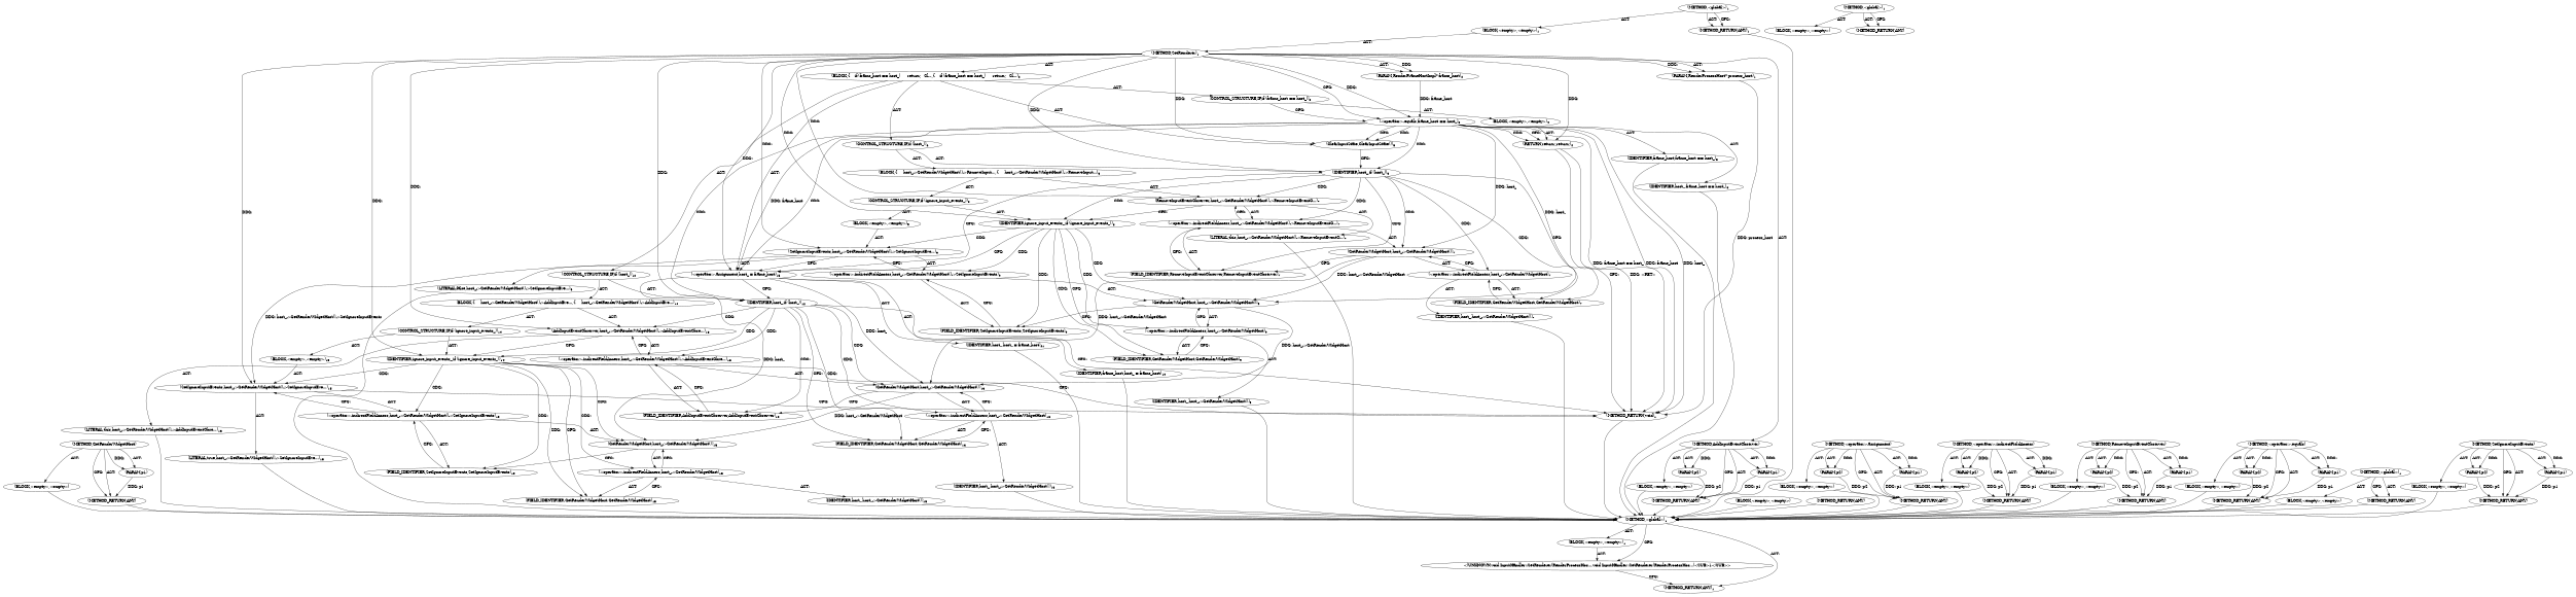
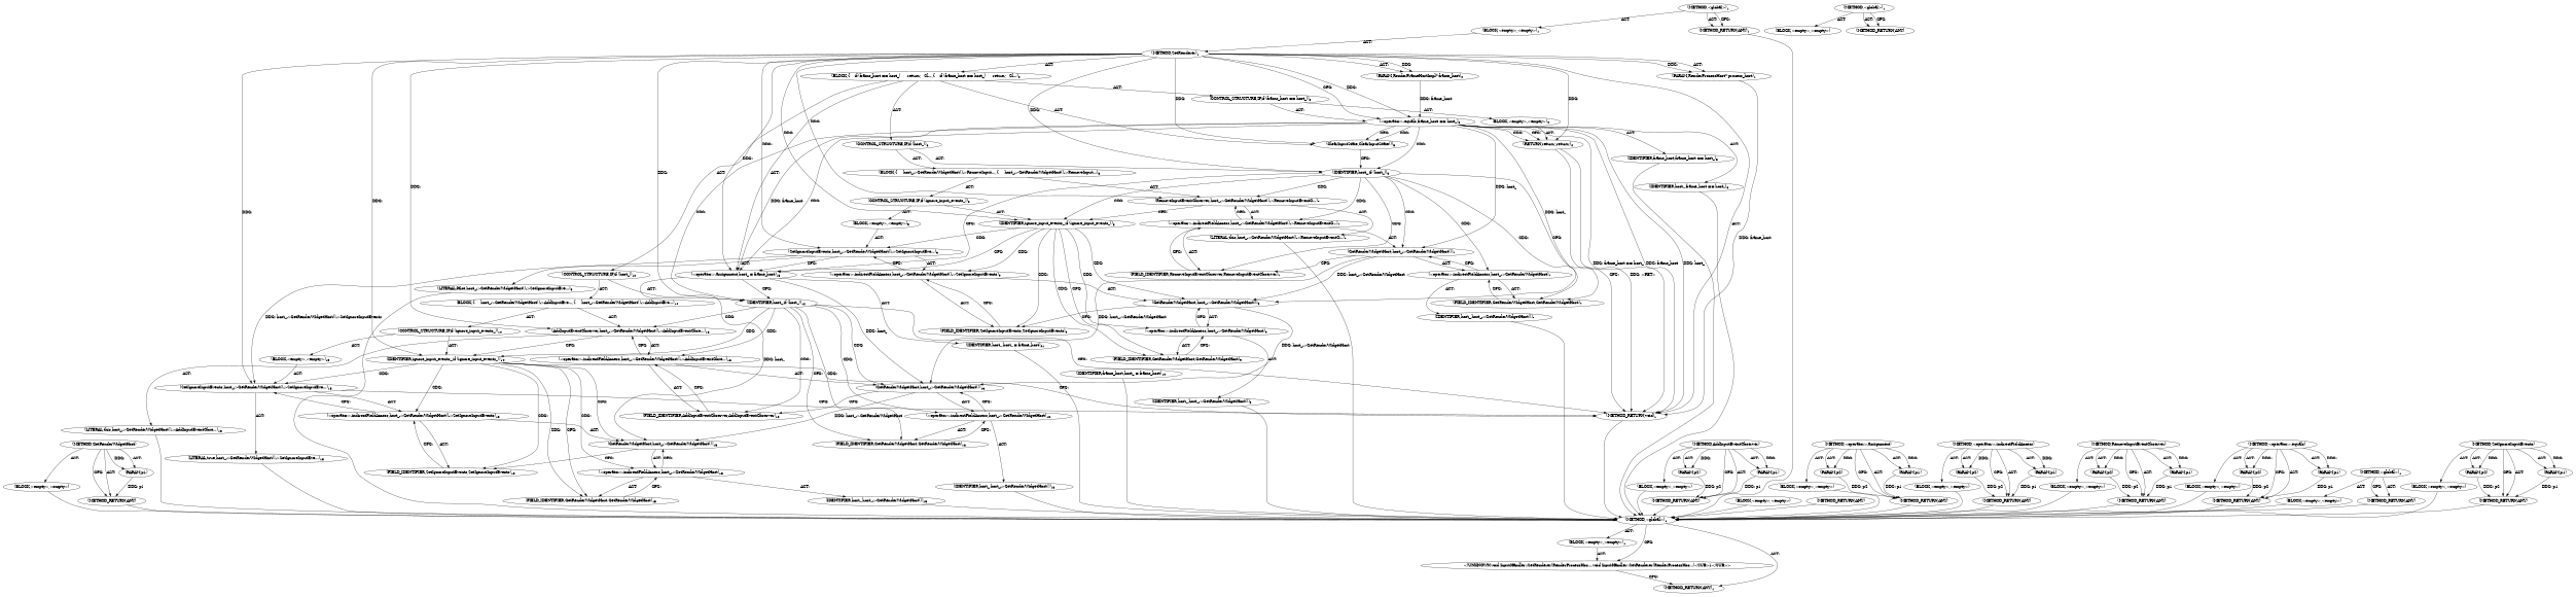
  digraph {
    n1 [label=<(METHOD,GetRenderWidgetHost)>]
    n2 [label=<(PARAM,p1)>]
    n3 [label=<(BLOCK,&lt;empty&gt;,&lt;empty&gt;)>]
    n4 [label=<(METHOD_RETURN,ANY)>]
    n5 [label=<(METHOD,&lt;global&gt;)<SUB>1</SUB>>]
    n6 [label=<(BLOCK,&lt;empty&gt;,&lt;empty&gt;)<SUB>1</SUB>>]
    n7 [label="<(UNKNOWN,void InputHandler::SetRenderer(RenderProcessHos...,void InputHandler::SetRenderer(RenderProcessHos...)<SUB>1</SUB>>"]
    n8 [label=<(METHOD_RETURN,ANY)<SUB>1</SUB>>]
    n9 [label=<(METHOD,&lt;global&gt;)<SUB>1</SUB>>]
    n10 [label=<(BLOCK,&lt;empty&gt;,&lt;empty&gt;)<SUB>1</SUB>>]
    n11 [label=<(METHOD_RETURN,ANY)<SUB>1</SUB>>]
    n12 [label=<(METHOD,SetRenderer)<SUB>1</SUB>>]
    n13 [label=<(PARAM,RenderProcessHost* process_host)<SUB>1</SUB>>]
    n14 [label=<(PARAM,RenderFrameHostImpl* frame_host)<SUB>2</SUB>>]
    n15 [label=<(BLOCK,{    if (frame_host == host_)      return;   Cl...,{    if (frame_host == host_)      return;   Cl...)<SUB>2</SUB>>]
    n16 [label=<(&lt;operator&gt;.equals,frame_host == host_)<SUB>3</SUB>>]
    n17 [label=<(RETURN,return;,return;)<SUB>4</SUB>>]
    n18 [label=<(ClearInputState,ClearInputState())<SUB>5</SUB>>]
    n19 [label=<(IDENTIFIER,host_,if (host_))<SUB>6</SUB>>]
    n20 [label=<(RemoveInputEventObserver,host_-&gt;GetRenderWidgetHost()-&gt;RemoveInputEventO...)<SUB>7</SUB>>]
    n21 [label=<(IDENTIFIER,ignore_input_events_,if (ignore_input_events_))<SUB>8</SUB>>]
    n22 [label=<(SetIgnoreInputEvents,host_-&gt;GetRenderWidgetHost()-&gt;SetIgnoreInputEve...)<SUB>9</SUB>>]
    n23 [label=<(&lt;operator&gt;.assignment,host_ = frame_host)<SUB>15</SUB>>]
    n24 [label=<(IDENTIFIER,host_,if (host_))<SUB>12</SUB>>]
    n25 [label=<(AddInputEventObserver,host_-&gt;GetRenderWidgetHost()-&gt;AddInputEventObse...)<SUB>13</SUB>>]
    n26 [label=<(IDENTIFIER,ignore_input_events_,if (ignore_input_events_))<SUB>14</SUB>>]
    n27 [label=<(SetIgnoreInputEvents,host_-&gt;GetRenderWidgetHost()-&gt;SetIgnoreInputEve...)<SUB>15</SUB>>]
    n28 [label=<(METHOD_RETURN,void)<SUB>1</SUB>>]
    n29 [label=<(CONTROL_STRUCTURE,IF,if (frame_host == host_))<SUB>3</SUB>>]
    n30 [label=<(CONTROL_STRUCTURE,IF,if (host_))<SUB>6</SUB>>]
    n31 [label=<(CONTROL_STRUCTURE,IF,if (host_))<SUB>12</SUB>>]
    n32 [label=<(IDENTIFIER,frame_host,frame_host == host_)<SUB>3</SUB>>]
    n33 [label=<(IDENTIFIER,host_,frame_host == host_)<SUB>3</SUB>>]
    n34 [label=<(GetRenderWidgetHost,host_-&gt;GetRenderWidgetHost())<SUB>7</SUB>>]
    n35 [label=<(GetRenderWidgetHost,host_-&gt;GetRenderWidgetHost())<SUB>9</SUB>>]
    n36 [label=<(&lt;operator&gt;.indirectFieldAccess,host_-&gt;GetRenderWidgetHost()-&gt;RemoveInputEventO...)<SUB>7</SUB>>]
    n37 [label=<(&lt;operator&gt;.indirectFieldAccess,host_-&gt;GetRenderWidgetHost)<SUB>7</SUB>>]
    n38 [label=<(FIELD_IDENTIFIER,GetRenderWidgetHost,GetRenderWidgetHost)<SUB>7</SUB>>]
    n39 [label=<(FIELD_IDENTIFIER,RemoveInputEventObserver,RemoveInputEventObserver)<SUB>7</SUB>>]
    n40 [label=<(LITERAL,this,host_-&gt;GetRenderWidgetHost()-&gt;RemoveInputEventO...)<SUB>7</SUB>>]
    n41 [label=<(&lt;operator&gt;.indirectFieldAccess,host_-&gt;GetRenderWidgetHost()-&gt;SetIgnoreInputEvents)<SUB>9</SUB>>]
    n42 [label=<(&lt;operator&gt;.indirectFieldAccess,host_-&gt;GetRenderWidgetHost)<SUB>9</SUB>>]
    n43 [label=<(FIELD_IDENTIFIER,GetRenderWidgetHost,GetRenderWidgetHost)<SUB>9</SUB>>]
    n44 [label=<(FIELD_IDENTIFIER,SetIgnoreInputEvents,SetIgnoreInputEvents)<SUB>9</SUB>>]
    n45 [label=<(LITERAL,false,host_-&gt;GetRenderWidgetHost()-&gt;SetIgnoreInputEve...)<SUB>9</SUB>>]
    n46 [label=<(GetRenderWidgetHost,host_-&gt;GetRenderWidgetHost())<SUB>13</SUB>>]
    n47 [label=<(IDENTIFIER,host_,host_ = frame_host)<SUB>21</SUB>>]
    n48 [label=<(IDENTIFIER,frame_host,host_ = frame_host)<SUB>10</SUB>>]
    n49 [label=<(GetRenderWidgetHost,host_-&gt;GetRenderWidgetHost())<SUB>15</SUB>>]
    n50 [label=<(&lt;operator&gt;.indirectFieldAccess,host_-&gt;GetRenderWidgetHost()-&gt;AddInputEventObse...)<SUB>13</SUB>>]
    n51 [label=<(&lt;operator&gt;.indirectFieldAccess,host_-&gt;GetRenderWidgetHost)<SUB>13</SUB>>]
    n52 [label=<(FIELD_IDENTIFIER,GetRenderWidgetHost,GetRenderWidgetHost)<SUB>13</SUB>>]
    n53 [label=<(FIELD_IDENTIFIER,AddInputEventObserver,AddInputEventObserver)<SUB>13</SUB>>]
    n54 [label=<(LITERAL,this,host_-&gt;GetRenderWidgetHost()-&gt;AddInputEventObse...)<SUB>13</SUB>>]
    n55 [label=<(&lt;operator&gt;.indirectFieldAccess,host_-&gt;GetRenderWidgetHost()-&gt;SetIgnoreInputEvents)<SUB>15</SUB>>]
    n56 [label=<(&lt;operator&gt;.indirectFieldAccess,host_-&gt;GetRenderWidgetHost)<SUB>15</SUB>>]
    n57 [label=<(FIELD_IDENTIFIER,GetRenderWidgetHost,GetRenderWidgetHost)<SUB>15</SUB>>]
    n58 [label=<(FIELD_IDENTIFIER,SetIgnoreInputEvents,SetIgnoreInputEvents)<SUB>15</SUB>>]
    n59 [label=<(LITERAL,true,host_-&gt;GetRenderWidgetHost()-&gt;SetIgnoreInputEve...)<SUB>15</SUB>>]
    n60 [label=<(BLOCK,&lt;empty&gt;,&lt;empty&gt;)<SUB>4</SUB>>]
    n61 [label=<(BLOCK,{     host_-&gt;GetRenderWidgetHost()-&gt;RemoveInput...,{     host_-&gt;GetRenderWidgetHost()-&gt;RemoveInput...)<SUB>6</SUB>>]
    n62 [label=<(BLOCK,{     host_-&gt;GetRenderWidgetHost()-&gt;AddInputEve...,{     host_-&gt;GetRenderWidgetHost()-&gt;AddInputEve...)<SUB>12</SUB>>]
    n63 [label=<(CONTROL_STRUCTURE,IF,if (ignore_input_events_))<SUB>8</SUB>>]
    n64 [label=<(IDENTIFIER,host_,host_-&gt;GetRenderWidgetHost())<SUB>7</SUB>>]
    n65 [label=<(BLOCK,&lt;empty&gt;,&lt;empty&gt;)<SUB>9</SUB>>]
    n66 [label=<(IDENTIFIER,host_,host_-&gt;GetRenderWidgetHost())<SUB>9</SUB>>]
    n67 [label=<(CONTROL_STRUCTURE,IF,if (ignore_input_events_))<SUB>14</SUB>>]
    n68 [label=<(IDENTIFIER,host_,host_-&gt;GetRenderWidgetHost())<SUB>13</SUB>>]
    n69 [label=<(BLOCK,&lt;empty&gt;,&lt;empty&gt;)<SUB>15</SUB>>]
    n70 [label=<(IDENTIFIER,host_,host_-&gt;GetRenderWidgetHost())<SUB>15</SUB>>]
    n71 [label=<(BLOCK,&lt;empty&gt;,&lt;empty&gt;)>]
    n72 [label=<(METHOD_RETURN,ANY)>]
    n73 [label=<(METHOD,AddInputEventObserver)>]
    n74 [label=<(PARAM,p1)>]
    n75 [label=<(PARAM,p2)>]
    n76 [label=<(BLOCK,&lt;empty&gt;,&lt;empty&gt;)>]
    n77 [label=<(METHOD_RETURN,ANY)>]
    n78 [label=<(METHOD,&lt;operator&gt;.assignment)>]
    n79 [label=<(PARAM,p1)>]
    n80 [label=<(PARAM,p2)>]
    n81 [label=<(BLOCK,&lt;empty&gt;,&lt;empty&gt;)>]
    n82 [label=<(METHOD_RETURN,ANY)>]
    n83 [label=<(METHOD,&lt;operator&gt;.indirectFieldAccess)>]
    n84 [label=<(PARAM,p1)>]
    n85 [label=<(PARAM,p2)>]
    n86 [label=<(BLOCK,&lt;empty&gt;,&lt;empty&gt;)>]
    n87 [label=<(METHOD_RETURN,ANY)>]
    n88 [label=<(METHOD,RemoveInputEventObserver)>]
    n89 [label=<(PARAM,p1)>]
    n90 [label=<(PARAM,p2)>]
    n91 [label=<(BLOCK,&lt;empty&gt;,&lt;empty&gt;)>]
    n92 [label=<(METHOD_RETURN,ANY)>]
    n93 [label=<(METHOD,&lt;operator&gt;.equals)>]
    n94 [label=<(PARAM,p1)>]
    n95 [label=<(PARAM,p2)>]
    n96 [label=<(BLOCK,&lt;empty&gt;,&lt;empty&gt;)>]
    n97 [label=<(METHOD_RETURN,ANY)>]
    n98 [label=<(METHOD,&lt;global&gt;)<SUB>1</SUB>>]
    n99 [label=<(BLOCK,&lt;empty&gt;,&lt;empty&gt;)>]
    n100 [label=<(METHOD_RETURN,ANY)>]
    n101 [label=<(METHOD,SetIgnoreInputEvents)>]
    n102 [label=<(PARAM,p1)>]
    n103 [label=<(PARAM,p2)>]
    n104 [label=<(BLOCK,&lt;empty&gt;,&lt;empty&gt;)>]
    n105 [label=<(METHOD_RETURN,ANY)>]
    n106 [label=<(METHOD,&lt;global&gt;)<SUB>1</SUB>>]
    n107 [label=<(BLOCK,&lt;empty&gt;,&lt;empty&gt;)>]
    n108 [label=<(METHOD_RETURN,ANY)>]
    n1 -> n2 [label="AST: "]
    n1 -> n2 [label="DDG: "]
    n1 -> n3 [label="AST: "]
    n1 -> n4 [label="AST: "]
    n1 -> n4 [label="CFG: "]
    n2 -> n4 [label="DDG: p1"]
    n3 -> n5
    n4 -> n5
    n5 -> n6 [label="AST: "]
    n5 -> n7 [label="CFG: "]
    n5 -> n8 [label="AST: "]
    n6 -> n7 [label="AST: "]
    n7 -> n8 [label="CFG: "]
    n9 -> n10 [label="AST: "]
    n9 -> n11 [label="AST: "]
    n9 -> n11 [label="CFG: "]
    n10 -> n12 [label="AST: "]
    n11 -> n5
    n12 -> n13 [label="AST: "]
    n12 -> n13 [label="DDG: "]
    n12 -> n14 [label="AST: "]
    n12 -> n14 [label="DDG: "]
    n12 -> n15 [label="AST: "]
    n12 -> n16 [label="CFG: "]
    n12 -> n16 [label="DDG: "]
    n12 -> n17 [label="DDG: "]
    n12 -> n18 [label="DDG: "]
    n12 -> n19 [label="DDG: "]
    n12 -> n20 [label="DDG: "]
    n12 -> n21 [label="DDG: "]
    n12 -> n22 [label="DDG: "]
    n12 -> n23 [label="DDG: "]
    n12 -> n24 [label="DDG: "]
    n12 -> n25 [label="DDG: "]
    n12 -> n26 [label="DDG: "]
    n12 -> n27 [label="DDG: "]
-   n12 -> n73 [label="AST: "]
-   n13 -> n28 [label="DDG: process_host"]
+   n12 -> n28 [label="AST: "]
+   n13 -> n28 [label="DDG: frame_host"]
    n14 -> n16 [label="DDG: frame_host"]
    n15 -> n18 [label="AST: "]
    n15 -> n23 [label="AST: "]
    n15 -> n29 [label="AST: "]
    n15 -> n30 [label="AST: "]
    n15 -> n31 [label="AST: "]
    n16 -> n17 [label="CFG: "]
    n16 -> n17 [label="CDG: "]
    n16 -> n18 [label="CFG: "]
    n16 -> n18 [label="CDG: "]
    n16 -> n19 [label="CDG: "]
    n16 -> n23 [label="DDG: frame_host"]
    n16 -> n23 [label="CDG: "]
    n16 -> n24 [label="CDG: "]
    n16 -> n28 [label="DDG: frame_host"]
    n16 -> n28 [label="DDG: host_"]
    n16 -> n28 [label="DDG: frame_host == host_"]
    n16 -> n32 [label="AST: "]
    n16 -> n33 [label="AST: "]
    n16 -> n34 [label="DDG: host_"]
    n16 -> n35 [label="DDG: host_"]
    n17 -> n28 [label="CFG: "]
    n17 -> n28 [label="DDG: &lt;RET&gt;"]
    n18 -> n19 [label="CFG: "]
    n19 -> n20 [label="CDG: "]
    n19 -> n21 [label="CDG: "]
    n19 -> n23 [label="CFG: "]
    n19 -> n34 [label="CDG: "]
    n19 -> n36 [label="CDG: "]
    n19 -> n37 [label="CDG: "]
    n19 -> n38 [label="CFG: "]
    n19 -> n38 [label="CDG: "]
    n19 -> n39 [label="CDG: "]
    n20 -> n21 [label="CFG: "]
    n20 -> n36 [label="AST: "]
    n20 -> n40 [label="AST: "]
    n21 -> n22 [label="CDG: "]
    n21 -> n23 [label="CFG: "]
    n21 -> n35 [label="CDG: "]
    n21 -> n41 [label="CDG: "]
    n21 -> n42 [label="CDG: "]
    n21 -> n43 [label="CFG: "]
    n21 -> n43 [label="CDG: "]
    n21 -> n44 [label="CDG: "]
    n22 -> n23 [label="CFG: "]
    n22 -> n27 [label="DDG: host_-&gt;GetRenderWidgetHost()-&gt;SetIgnoreInputEvents"]
    n22 -> n41 [label="AST: "]
    n22 -> n45 [label="AST: "]
    n23 -> n24 [label="CFG: "]
    n23 -> n46 [label="DDG: host_"]
    n23 -> n47 [label="AST: "]
-   n23 -> n48 [label="AST: "]
    n23 -> n49 [label="DDG: host_"]
    n24 -> n25 [label="CDG: "]
    n24 -> n26 [label="CDG: "]
    n24 -> n28 [label="CFG: "]
    n24 -> n46 [label="CDG: "]
    n24 -> n50 [label="CDG: "]
    n24 -> n51 [label="CDG: "]
    n24 -> n52 [label="CFG: "]
    n24 -> n52 [label="CDG: "]
    n24 -> n53 [label="CDG: "]
    n25 -> n26 [label="CFG: "]
    n25 -> n50 [label="AST: "]
    n25 -> n54 [label="AST: "]
    n26 -> n27 [label="CDG: "]
    n26 -> n28 [label="CFG: "]
    n26 -> n49 [label="CDG: "]
    n26 -> n55 [label="CDG: "]
    n26 -> n56 [label="CDG: "]
    n26 -> n57 [label="CFG: "]
    n26 -> n57 [label="CDG: "]
    n26 -> n58 [label="CDG: "]
    n27 -> n28 [label="CFG: "]
    n27 -> n55 [label="AST: "]
    n27 -> n59 [label="AST: "]
    n28 -> n5
-   n29 -> n16 [label="CFG: "]
+   n29 -> n16 [label="AST: "]
    n29 -> n60 [label="AST: "]
    n30 -> n19 [label="AST: "]
    n30 -> n61 [label="AST: "]
    n31 -> n24 [label="AST: "]
    n31 -> n62 [label="AST: "]
    n32 -> n5
    n33 -> n5
    n34 -> n35 [label="DDG: host_-&gt;GetRenderWidgetHost"]
    n34 -> n37 [label="AST: "]
    n34 -> n39 [label="CFG: "]
    n34 -> n46 [label="DDG: host_-&gt;GetRenderWidgetHost"]
    n35 -> n42 [label="AST: "]
    n35 -> n44 [label="CFG: "]
    n35 -> n46 [label="DDG: host_-&gt;GetRenderWidgetHost"]
    n36 -> n20 [label="CFG: "]
    n36 -> n34 [label="AST: "]
    n36 -> n39 [label="AST: "]
    n37 -> n34 [label="CFG: "]
    n37 -> n38 [label="AST: "]
    n37 -> n64 [label="AST: "]
    n38 -> n37 [label="CFG: "]
    n39 -> n36 [label="CFG: "]
    n40 -> n5
    n41 -> n22 [label="CFG: "]
    n41 -> n35 [label="AST: "]
    n41 -> n44 [label="AST: "]
    n42 -> n35 [label="CFG: "]
    n42 -> n43 [label="AST: "]
    n42 -> n66 [label="AST: "]
    n43 -> n42 [label="CFG: "]
    n44 -> n41 [label="CFG: "]
    n45 -> n5
    n46 -> n49 [label="DDG: host_-&gt;GetRenderWidgetHost"]
    n46 -> n51 [label="AST: "]
    n46 -> n53 [label="CFG: "]
    n47 -> n5
    n48 -> n5
    n49 -> n56 [label="AST: "]
    n49 -> n58 [label="CFG: "]
    n50 -> n25 [label="CFG: "]
    n50 -> n46 [label="AST: "]
    n50 -> n53 [label="AST: "]
    n51 -> n46 [label="CFG: "]
    n51 -> n52 [label="AST: "]
    n51 -> n68 [label="AST: "]
    n52 -> n51 [label="CFG: "]
    n53 -> n50 [label="CFG: "]
    n54 -> n5
    n55 -> n27 [label="CFG: "]
    n55 -> n49 [label="AST: "]
    n55 -> n58 [label="AST: "]
    n56 -> n49 [label="CFG: "]
    n56 -> n57 [label="AST: "]
    n56 -> n70 [label="AST: "]
    n57 -> n56 [label="CFG: "]
    n58 -> n55 [label="CFG: "]
    n59 -> n5
    n60 -> n17 [label="AST: "]
    n61 -> n20 [label="AST: "]
    n61 -> n63 [label="AST: "]
    n62 -> n25 [label="AST: "]
    n62 -> n67 [label="AST: "]
    n63 -> n21 [label="AST: "]
    n63 -> n65 [label="AST: "]
    n64 -> n5
    n65 -> n22 [label="AST: "]
    n66 -> n5
    n67 -> n26 [label="AST: "]
    n67 -> n69 [label="AST: "]
    n68 -> n5
    n69 -> n27 [label="AST: "]
    n70 -> n5
    n71 -> n5
    n72 -> n5
    n73 -> n74 [label="AST: "]
    n73 -> n74 [label="DDG: "]
    n73 -> n75 [label="AST: "]
    n73 -> n75 [label="DDG: "]
    n73 -> n76 [label="AST: "]
    n73 -> n77 [label="AST: "]
    n73 -> n77 [label="CFG: "]
    n74 -> n77 [label="DDG: p1"]
    n75 -> n77 [label="DDG: p2"]
    n76 -> n5
    n77 -> n5
    n78 -> n79 [label="AST: "]
    n78 -> n79 [label="DDG: "]
    n78 -> n80 [label="AST: "]
    n78 -> n80 [label="DDG: "]
    n78 -> n81 [label="AST: "]
    n78 -> n82 [label="AST: "]
    n78 -> n82 [label="CFG: "]
    n79 -> n82 [label="DDG: p1"]
    n80 -> n82 [label="DDG: p2"]
    n81 -> n5
    n82 -> n5
    n83 -> n84 [label="AST: "]
    n83 -> n84 [label="DDG: "]
    n83 -> n85 [label="AST: "]
    n83 -> n85 [label="DDG: "]
    n83 -> n86 [label="AST: "]
    n83 -> n87 [label="AST: "]
    n83 -> n87 [label="CFG: "]
    n84 -> n87 [label="DDG: p1"]
    n85 -> n87 [label="DDG: p2"]
    n86 -> n5
    n87 -> n5
    n88 -> n89 [label="AST: "]
    n88 -> n89 [label="DDG: "]
    n88 -> n90 [label="AST: "]
    n88 -> n90 [label="DDG: "]
    n88 -> n91 [label="AST: "]
    n88 -> n92 [label="AST: "]
    n88 -> n92 [label="CFG: "]
    n89 -> n92 [label="DDG: p1"]
    n90 -> n92 [label="DDG: p2"]
    n91 -> n5
    n92 -> n5
    n93 -> n94 [label="AST: "]
    n93 -> n94 [label="DDG: "]
    n93 -> n95 [label="AST: "]
    n93 -> n95 [label="DDG: "]
    n93 -> n96 [label="AST: "]
    n93 -> n97 [label="AST: "]
    n93 -> n97 [label="CFG: "]
    n94 -> n97 [label="DDG: p1"]
    n95 -> n97 [label="DDG: p2"]
    n96 -> n5
    n97 -> n5
    n98 -> n99 [label="AST: "]
    n98 -> n100 [label="AST: "]
    n98 -> n100 [label="CFG: "]
    n99 -> n5
    n100 -> n5
    n101 -> n102 [label="AST: "]
    n101 -> n102 [label="DDG: "]
    n101 -> n103 [label="AST: "]
    n101 -> n103 [label="DDG: "]
    n101 -> n104 [label="AST: "]
    n101 -> n105 [label="AST: "]
    n101 -> n105 [label="CFG: "]
    n102 -> n105 [label="DDG: p1"]
    n103 -> n105 [label="DDG: p2"]
    n104 -> n5
    n105 -> n5
    n106 -> n107 [label="AST: "]
    n106 -> n108 [label="AST: "]
    n106 -> n108 [label="CFG: "]
  }
